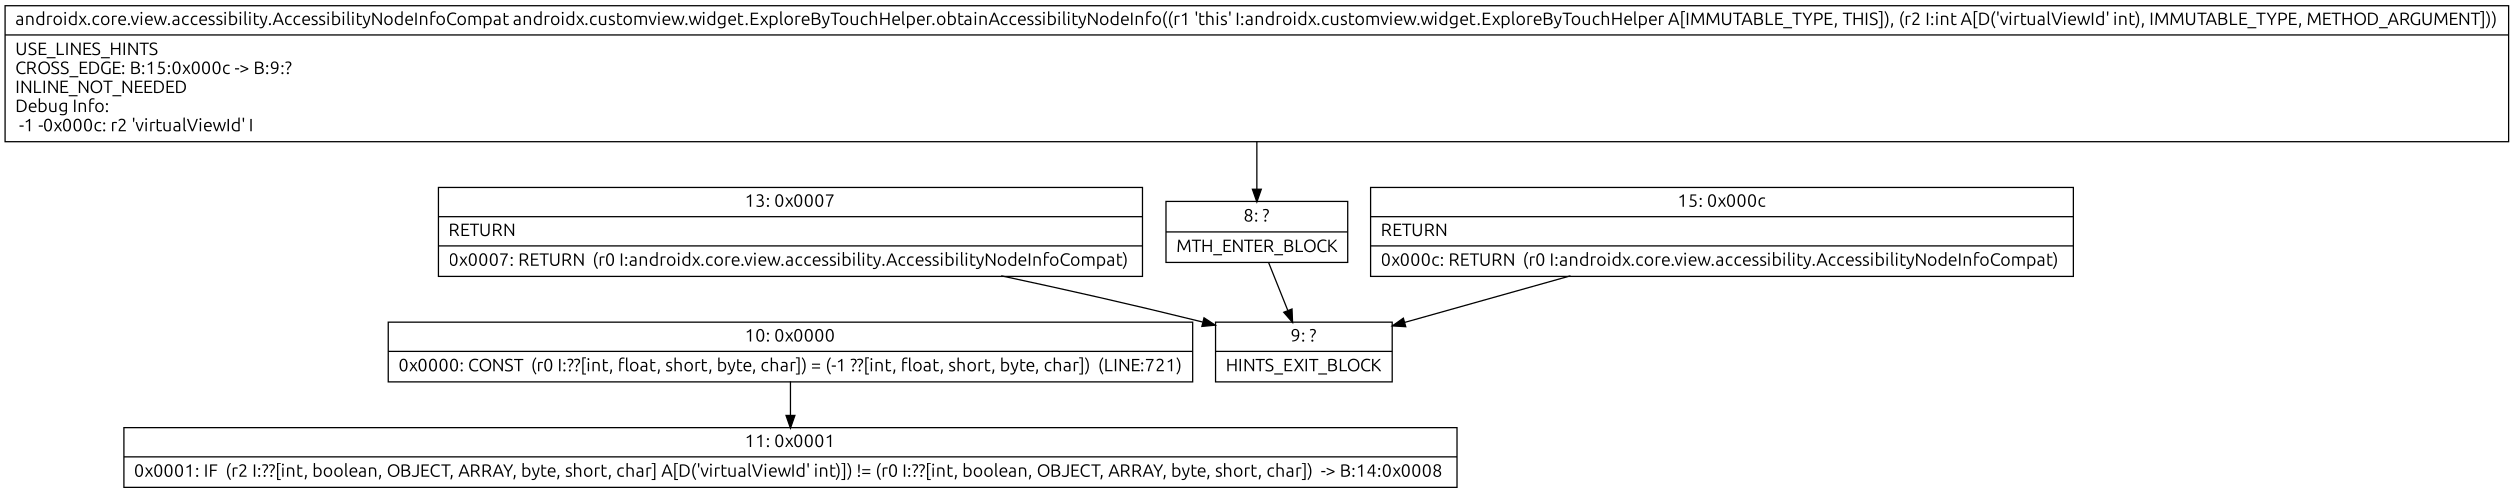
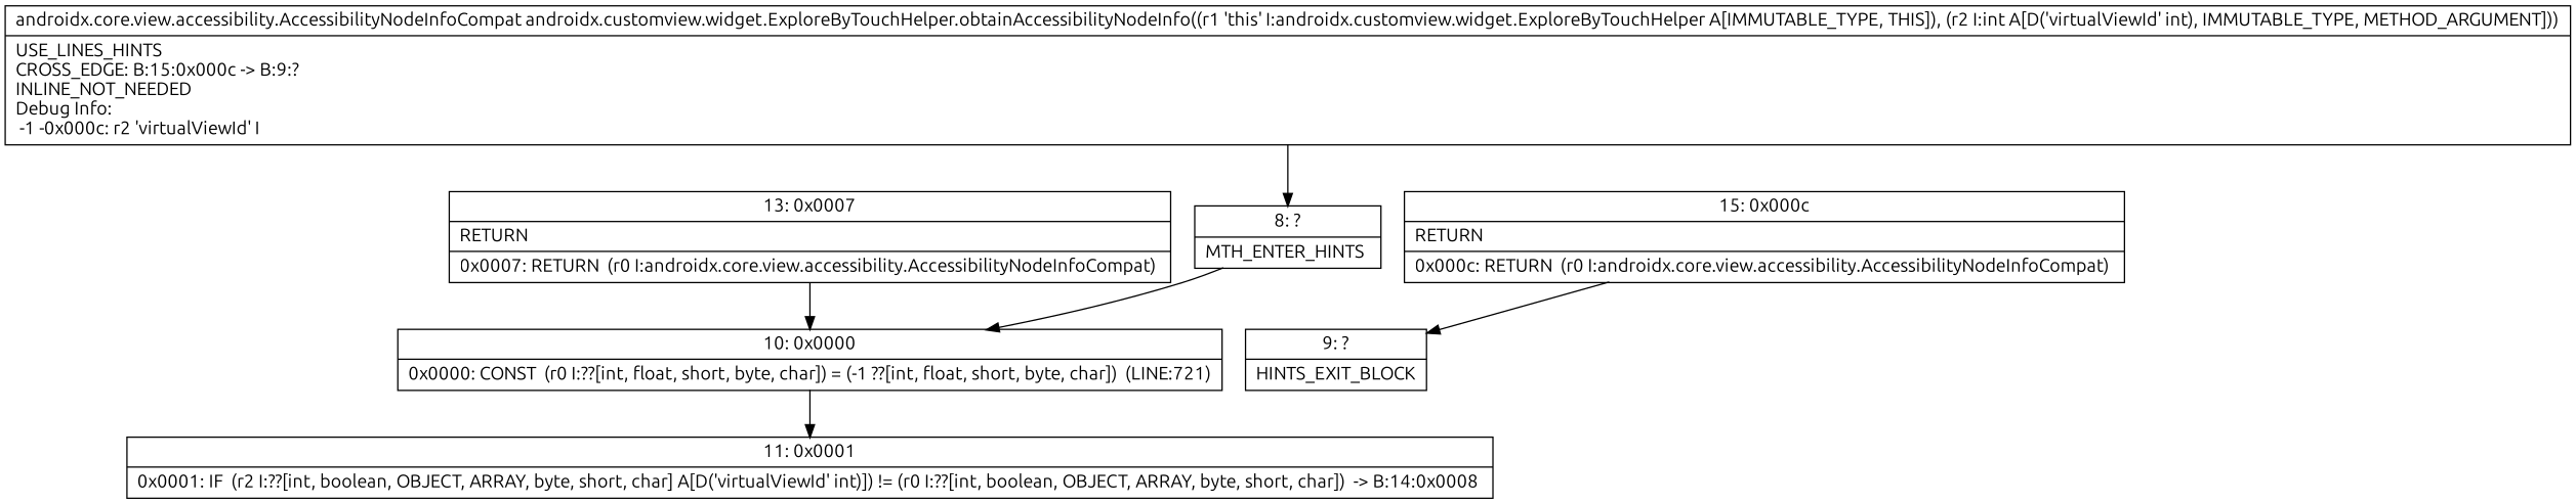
  digraph {
    fontname=Ubuntu
    node [fontname=Ubuntu shape=record]
    edge [fontname=Ubuntu]
-   n1 [label="{8\:\ ?|MTH_ENTER_BLOCK\l}"]
+   n1 [label="{8\:\ ?|MTH_ENTER_HINTS\l}"]
    n2 [label="{10\:\ 0x0000|0x0000: CONST  (r0 I:??[int, float, short, byte, char]) = (\-1 ??[int, float, short, byte, char])  (LINE:721)\l}"]
    n3 [label="{11\:\ 0x0001|0x0001: IF  (r2 I:??[int, boolean, OBJECT, ARRAY, byte, short, char] A[D('virtualViewId' int)]) != (r0 I:??[int, boolean, OBJECT, ARRAY, byte, short, char])  \-\> B:14:0x0008 \l}"]
    n4 [label="{13\:\ 0x0007|RETURN\l|0x0007: RETURN  (r0 I:androidx.core.view.accessibility.AccessibilityNodeInfoCompat) \l}"]
    n5 [label="{9\:\ ?|HINTS_EXIT_BLOCK\l}"]
    n6 [label="{15\:\ 0x000c|RETURN\l|0x000c: RETURN  (r0 I:androidx.core.view.accessibility.AccessibilityNodeInfoCompat) \l}"]
    n7 [label="{androidx.core.view.accessibility.AccessibilityNodeInfoCompat androidx.customview.widget.ExploreByTouchHelper.obtainAccessibilityNodeInfo((r1 'this' I:androidx.customview.widget.ExploreByTouchHelper A[IMMUTABLE_TYPE, THIS]), (r2 I:int A[D('virtualViewId' int), IMMUTABLE_TYPE, METHOD_ARGUMENT]))  | USE_LINES_HINTS\lCROSS_EDGE: B:15:0x000c \-\> B:9:?\lINLINE_NOT_NEEDED\lDebug Info:\l  \-1 \-0x000c: r2 'virtualViewId' I\l}"]
-   n1 -> n5
+   n1 -> n2
    n2 -> n3
-   n4 -> n5
+   n4 -> n2
    n6 -> n5
    n7 -> n1
  }
